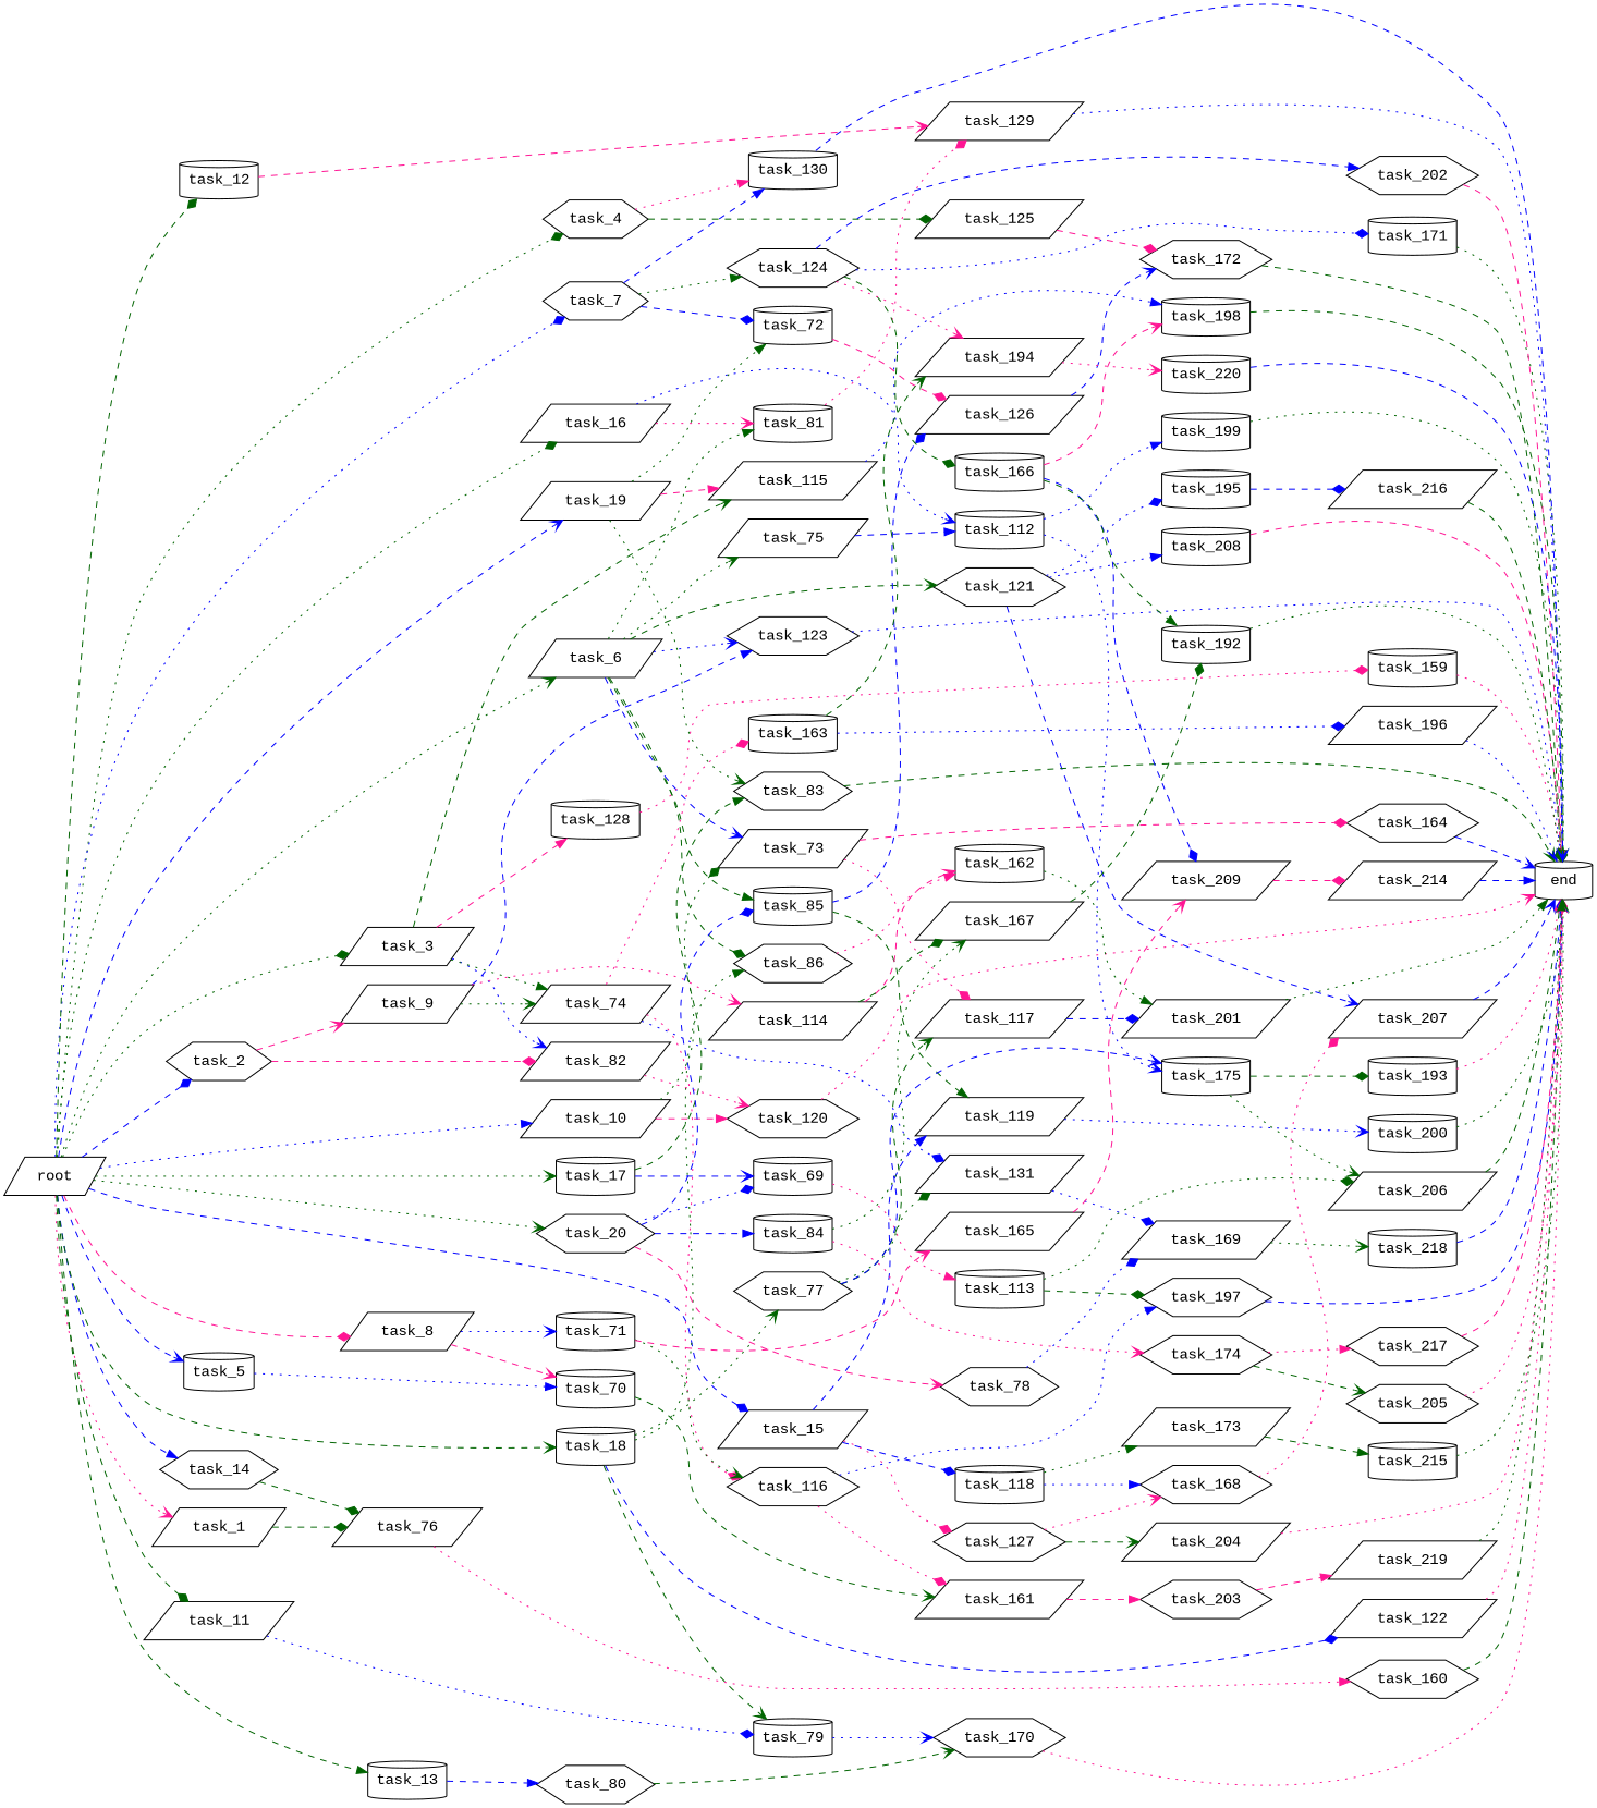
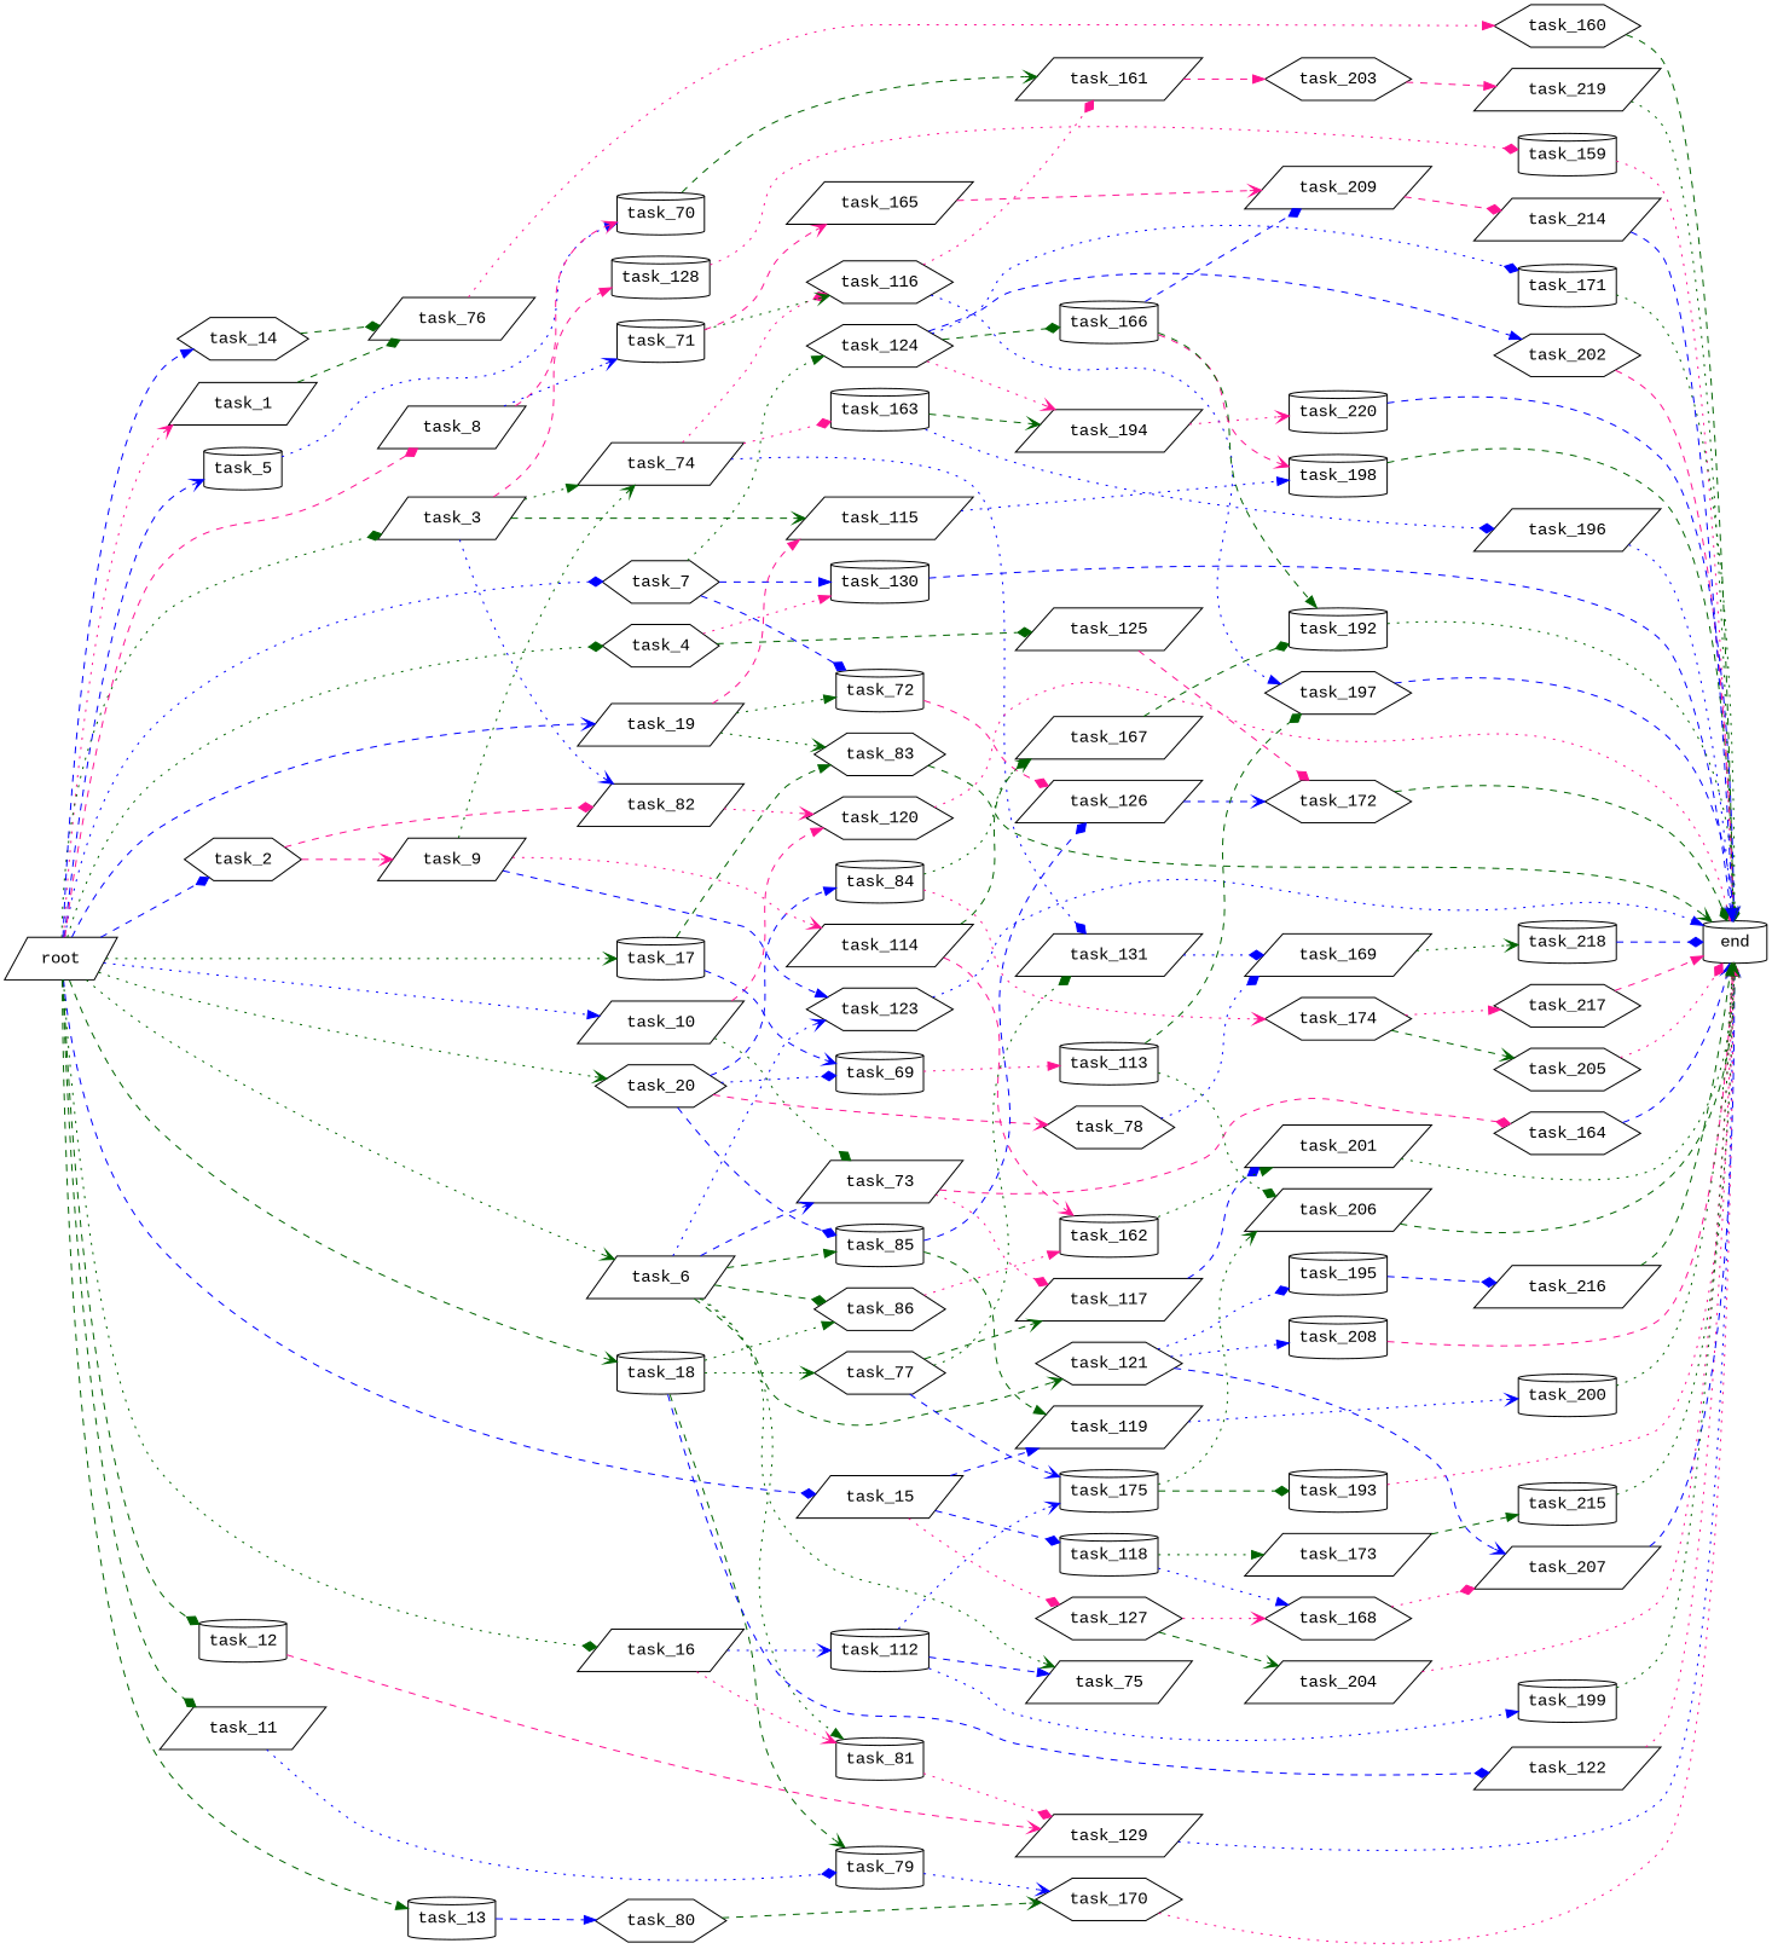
  digraph {
    fontname="Liberation Mono"
    rankdir=LR
    node [fontname="Liberation Mono" shape=parallelogram]
    edge [arrowhead=vee color=darkgreen fontname="Liberation Mono" style=dashed]
    root
    task_1
    task_2 [shape=hexagon]
    task_3
    task_4 [shape=hexagon]
    task_5 [shape=cylinder]
    task_6
    task_7 [shape=hexagon]
    task_8
    task_10
    task_11
    task_12 [shape=cylinder]
    task_13 [shape=cylinder]
    task_14 [shape=hexagon]
    task_15
    task_16
    task_17 [shape=cylinder]
    task_18 [shape=cylinder]
    task_19
    task_20 [shape=hexagon]
    task_76
    task_9
    task_82
    task_74
    task_115
    task_128 [shape=cylinder]
    task_125
    task_130 [shape=cylinder]
    task_70 [shape=cylinder]
    task_73
    task_75
    task_81 [shape=cylinder]
    task_85 [shape=cylinder]
    task_86 [shape=hexagon]
    task_121 [shape=hexagon]
    task_123 [shape=hexagon]
    task_72 [shape=cylinder]
    task_124 [shape=hexagon]
    task_71 [shape=cylinder]
    task_114
    task_120 [shape=hexagon]
    task_79 [shape=cylinder]
    task_129
    task_80 [shape=hexagon]
    task_118 [shape=cylinder]
    task_119
    task_127 [shape=hexagon]
    task_112 [shape=cylinder]
    task_69 [shape=cylinder]
    task_83 [shape=hexagon]
    task_77 [shape=hexagon]
    task_122
    task_78 [shape=hexagon]
    task_84 [shape=cylinder]
    task_160 [shape=hexagon]
    task_116 [shape=hexagon]
    task_131
    task_163 [shape=cylinder]
    task_198 [shape=cylinder]
    task_159 [shape=cylinder]
    task_172 [shape=hexagon]
    end [shape=cylinder]
    task_161
    task_117
    task_164 [shape=hexagon]
    task_126
    task_162 [shape=cylinder]
    task_195 [shape=cylinder]
    task_207
    task_208 [shape=cylinder]
    task_166 [shape=cylinder]
    task_171 [shape=cylinder]
    task_194
    task_202 [shape=hexagon]
    task_165
    task_167
    task_170 [shape=hexagon]
    task_168 [shape=hexagon]
    task_173
    task_200 [shape=cylinder]
    task_204
    task_175 [shape=cylinder]
    task_199 [shape=cylinder]
    task_113 [shape=cylinder]
    task_169
    task_174 [shape=hexagon]
    task_197 [shape=hexagon]
    task_206
    task_203 [shape=hexagon]
    task_209
    task_201
    task_196
    task_193 [shape=cylinder]
    task_218 [shape=cylinder]
    task_192 [shape=cylinder]
    task_205 [shape=hexagon]
    task_217 [shape=hexagon]
    task_215 [shape=cylinder]
    task_216
    task_220 [shape=cylinder]
    task_219
    task_214
    root -> task_1 [color=deeppink style=dotted]
    root -> task_2 [arrowhead=diamond color=blue]
    root -> task_3 [arrowhead=diamond style=dotted]
    root -> task_4 [arrowhead=diamond style=dotted]
    root -> task_5 [color=blue]
    root -> task_6 [style=dotted]
    root -> task_7 [arrowhead=diamond color=blue style=dotted]
    root -> task_8 [arrowhead=diamond color=deeppink]
    root -> task_10 [arrowhead=normal color=blue style=dotted]
    root -> task_11 [arrowhead=diamond]
    root -> task_12 [arrowhead=diamond]
    root -> task_13 [arrowhead=normal]
    root -> task_14 [arrowhead=normal color=blue]
    root -> task_15 [arrowhead=diamond color=blue]
    root -> task_16 [arrowhead=diamond style=dotted]
    root -> task_17 [style=dotted]
    root -> task_18
    root -> task_19 [color=blue]
    root -> task_20 [style=dotted]
    task_1 -> task_76 [arrowhead=diamond]
    task_2 -> task_9 [color=deeppink]
    task_2 -> task_82 [arrowhead=diamond color=deeppink]
    task_3 -> task_82 [color=blue style=dotted]
    task_3 -> task_74 [arrowhead=normal style=dotted]
    task_3 -> task_115
    task_3 -> task_128 [arrowhead=normal color=deeppink]
    task_4 -> task_125 [arrowhead=diamond]
    task_4 -> task_130 [arrowhead=normal color=deeppink style=dotted]
    task_5 -> task_70 [arrowhead=normal color=blue style=dotted]
    task_6 -> task_73 [color=blue]
    task_6 -> task_75 [style=dotted]
    task_6 -> task_81 [arrowhead=normal style=dotted]
    task_6 -> task_85 [arrowhead=normal]
    task_6 -> task_86 [arrowhead=diamond]
    task_6 -> task_121
    task_6 -> task_123 [color=blue style=dotted]
    task_7 -> task_130 [arrowhead=normal color=blue]
    task_7 -> task_72 [arrowhead=diamond color=blue]
    task_7 -> task_124 [arrowhead=normal style=dotted]
    task_8 -> task_70 [color=deeppink]
    task_8 -> task_71 [color=blue style=dotted]
    task_10 -> task_73 [arrowhead=diamond style=dotted]
    task_10 -> task_120 [arrowhead=normal color=deeppink]
    task_11 -> task_79 [arrowhead=diamond color=blue style=dotted]
    task_12 -> task_129 [color=deeppink]
    task_13 -> task_80 [arrowhead=normal color=blue]
    task_14 -> task_76 [arrowhead=diamond]
    task_15 -> task_118 [arrowhead=diamond color=blue]
    task_15 -> task_119 [arrowhead=normal color=blue]
    task_15 -> task_127 [arrowhead=diamond color=deeppink style=dotted]
    task_16 -> task_81 [color=deeppink style=dotted]
    task_16 -> task_112 [color=blue style=dotted]
    task_17 -> task_69 [color=blue]
    task_17 -> task_83 [arrowhead=normal]
    task_18 -> task_86 [arrowhead=normal style=dotted]
    task_18 -> task_79
    task_18 -> task_77 [style=dotted]
    task_18 -> task_122 [arrowhead=diamond color=blue]
    task_19 -> task_115 [arrowhead=normal color=deeppink]
    task_19 -> task_72 [arrowhead=normal style=dotted]
    task_19 -> task_83 [style=dotted]
    task_20 -> task_85 [arrowhead=diamond color=blue]
    task_20 -> task_69 [arrowhead=diamond color=blue style=dotted]
    task_20 -> task_78 [color=deeppink]
    task_20 -> task_84 [arrowhead=normal color=blue]
    task_76 -> task_160 [arrowhead=normal color=deeppink style=dotted]
    task_9 -> task_74 [style=dotted]
    task_9 -> task_123 [arrowhead=normal color=blue]
    task_9 -> task_114 [color=deeppink style=dotted]
    task_82 -> task_120 [color=deeppink style=dotted]
    task_74 -> task_116 [arrowhead=diamond color=deeppink style=dotted]
    task_74 -> task_131 [arrowhead=diamond color=blue style=dotted]
    task_74 -> task_163 [arrowhead=diamond color=deeppink style=dotted]
    task_115 -> task_198 [arrowhead=normal color=blue style=dotted]
    task_128 -> task_159 [arrowhead=diamond color=deeppink style=dotted]
    task_125 -> task_172 [arrowhead=diamond color=deeppink]
    task_130 -> end [arrowhead=normal color=blue]
    task_70 -> task_161
    task_73 -> task_117 [arrowhead=diamond color=deeppink style=dotted]
    task_73 -> task_164 [arrowhead=diamond color=deeppink]
-   task_75 -> task_112 [arrowhead=normal color=blue]
+   task_112 -> task_75 [arrowhead=normal color=blue]
    task_81 -> task_129 [arrowhead=diamond color=deeppink style=dotted]
    task_85 -> task_119 [arrowhead=normal]
    task_85 -> task_126 [arrowhead=diamond color=blue]
    task_86 -> task_162 [arrowhead=normal color=deeppink style=dotted]
    task_121 -> task_195 [arrowhead=diamond color=blue style=dotted]
    task_121 -> task_207 [color=blue]
    task_121 -> task_208 [arrowhead=normal color=blue style=dotted]
    task_123 -> end [arrowhead=normal color=blue style=dotted]
    task_72 -> task_126 [arrowhead=diamond color=deeppink]
    task_124 -> task_166 [arrowhead=diamond]
    task_124 -> task_171 [arrowhead=diamond color=blue style=dotted]
    task_124 -> task_194 [color=deeppink style=dotted]
    task_124 -> task_202 [arrowhead=normal color=blue]
    task_71 -> task_116 [style=dotted]
    task_71 -> task_165 [color=deeppink]
    task_114 -> task_162 [color=deeppink]
    task_114 -> task_167 [arrowhead=diamond]
    task_120 -> end [color=deeppink style=dotted]
    task_79 -> task_170 [color=blue style=dotted]
    task_129 -> end [arrowhead=normal color=blue style=dotted]
    task_80 -> task_170
    task_118 -> task_168 [arrowhead=normal color=blue style=dotted]
    task_118 -> task_173 [arrowhead=normal style=dotted]
    task_119 -> task_200 [color=blue style=dotted]
    task_127 -> task_168 [color=deeppink style=dotted]
    task_127 -> task_204
    task_112 -> task_175 [color=blue style=dotted]
    task_112 -> task_199 [arrowhead=normal color=blue style=dotted]
    task_69 -> task_113 [arrowhead=normal color=deeppink style=dotted]
    task_83 -> end
    task_77 -> task_131 [arrowhead=diamond style=dotted]
    task_77 -> task_117
    task_77 -> task_175 [color=blue]
    task_122 -> end [color=deeppink style=dotted]
    task_78 -> task_169 [arrowhead=diamond color=blue style=dotted]
    task_84 -> task_167 [style=dotted]
    task_84 -> task_174 [color=deeppink style=dotted]
    task_160 -> end
    task_116 -> task_161 [arrowhead=diamond color=deeppink style=dotted]
    task_116 -> task_197 [arrowhead=normal color=blue style=dotted]
    task_131 -> task_169 [arrowhead=diamond color=blue style=dotted]
    task_163 -> task_194
    task_163 -> task_196 [arrowhead=diamond color=blue style=dotted]
    task_198 -> end [arrowhead=diamond]
    task_159 -> end [arrowhead=diamond color=deeppink style=dotted]
    task_172 -> end [arrowhead=diamond]
    task_161 -> task_203 [arrowhead=normal color=deeppink]
    task_117 -> task_201 [arrowhead=diamond color=blue]
    task_164 -> end [color=blue]
    task_126 -> task_172 [color=blue]
    task_162 -> task_201 [arrowhead=normal style=dotted]
    task_195 -> task_216 [arrowhead=diamond color=blue]
    task_207 -> end [color=blue]
    task_208 -> end [arrowhead=diamond color=deeppink]
    task_166 -> task_198 [color=deeppink]
    task_166 -> task_209 [arrowhead=diamond color=blue]
    task_166 -> task_192 [arrowhead=normal]
    task_171 -> end [arrowhead=normal style=dotted]
    task_194 -> task_220 [color=deeppink style=dotted]
    task_202 -> end [arrowhead=normal color=deeppink]
    task_165 -> task_209 [color=deeppink]
    task_167 -> task_192 [arrowhead=diamond]
    task_170 -> end [arrowhead=diamond color=deeppink style=dotted]
    task_168 -> task_207 [arrowhead=diamond color=deeppink style=dotted]
    task_173 -> task_215 [arrowhead=normal]
    task_200 -> end [arrowhead=normal style=dotted]
    task_204 -> end [color=deeppink style=dotted]
    task_175 -> task_206 [style=dotted]
    task_175 -> task_193 [arrowhead=diamond]
    task_199 -> end [style=dotted]
    task_113 -> task_197 [arrowhead=diamond]
    task_113 -> task_206 [arrowhead=diamond style=dotted]
    task_169 -> task_218 [style=dotted]
    task_174 -> task_205
    task_174 -> task_217 [arrowhead=normal color=deeppink style=dotted]
    task_197 -> end [color=blue]
    task_206 -> end [arrowhead=normal]
    task_203 -> task_219 [arrowhead=normal color=deeppink]
    task_209 -> task_214 [arrowhead=diamond color=deeppink]
    task_201 -> end [arrowhead=normal style=dotted]
    task_196 -> end [color=blue style=dotted]
    task_193 -> end [arrowhead=normal color=deeppink style=dotted]
    task_218 -> end [arrowhead=diamond color=blue]
    task_192 -> end [arrowhead=diamond style=dotted]
    task_205 -> end [arrowhead=diamond color=deeppink style=dotted]
    task_217 -> end [arrowhead=normal color=deeppink]
    task_215 -> end [style=dotted]
    task_216 -> end [arrowhead=normal]
    task_220 -> end [color=blue]
    task_219 -> end [arrowhead=normal style=dotted]
    task_214 -> end [arrowhead=normal color=blue]
  }
